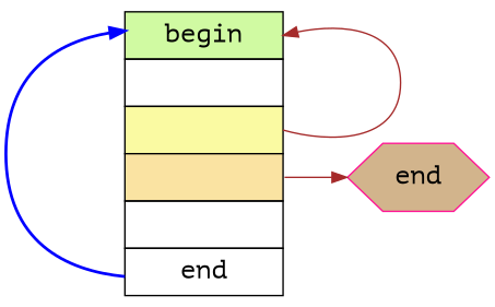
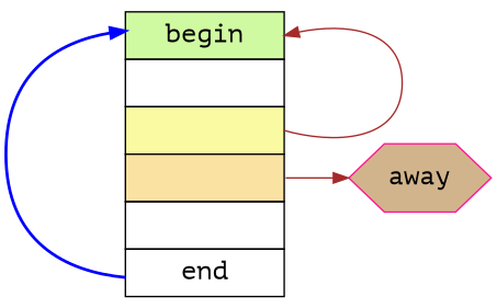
  digraph {
    rankdir=LR
    node [fontname="PT Mono" fontsize=18 style=filled]
    edge [color=brown style=solid]
    n1 [fillcolor=white label=<             <table border="0" cellspacing="0" cellpadding="5">                 <tr><td port="begin" border="1" bgcolor="#d0faa2">begin</td></tr>                 <tr><td port="p1" border="1"> </td></tr>                 <tr><td port="middle" border="1" bgcolor="#fafaa2"> </td></tr>                 <tr><td port="exit" border="1" bgcolor="#fae3a2"> </td></tr>                 <tr><td port="p4" border="1">         </td></tr>                 <tr><td port="end" border="1">end</td></tr>             </table>         > shape=none]
-   away [fillcolor=tan shape=hexagon color=deeppink label=end]
+   away [fillcolor=tan shape=hexagon color=deeppink]
    n1 -> n1 [headport="begin:e" tailport="middle:e"]
    n1 -> n1 [headport=begin tailport=end color=blue style=bold]
    n1 -> away [tailport=exit]
  }
